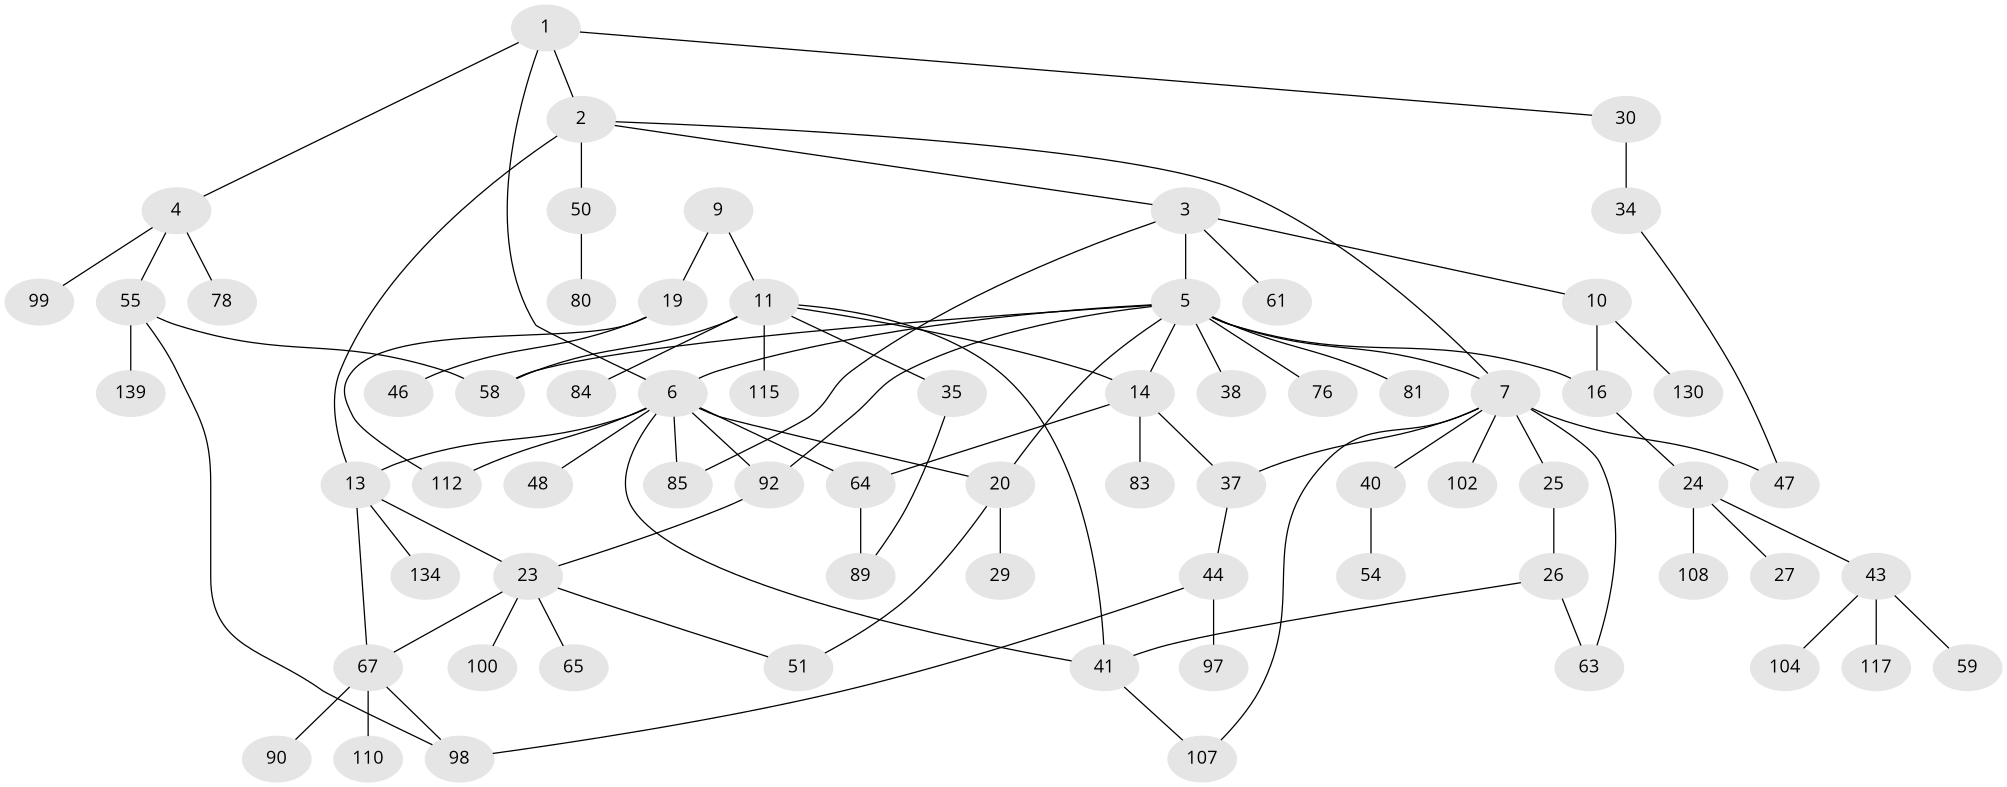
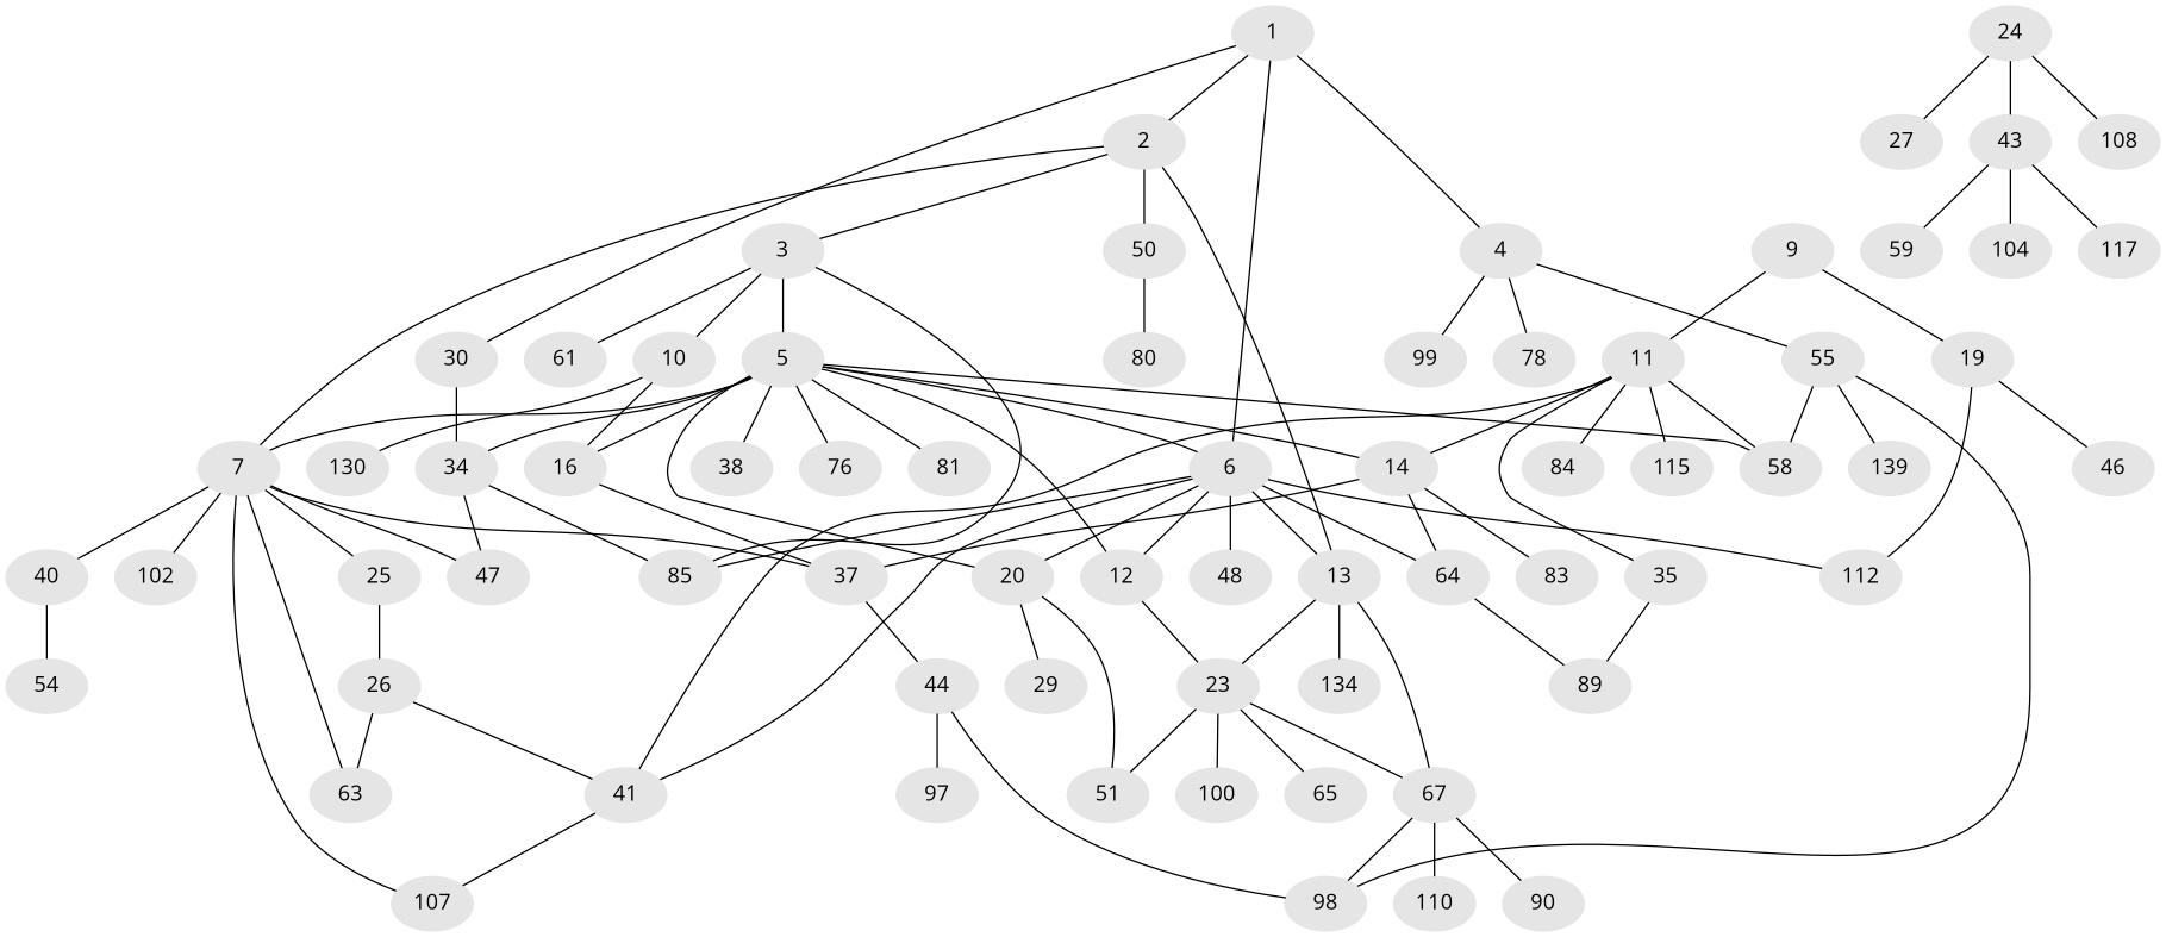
  graph {
    fontname="Open Sans"
    node [color=gray90 fontname="Open Sans" style=filled]
    edge [fontname="Open Sans"]
    1
    2
    4 [super="+49"]
    6 [super="+22"]
    30
    3 [super="+17"]
    7 [super="+94+18+21+52"]
    13 [super="+111+36"]
    50 [super="+62"]
    55 [super="+57"]
    78
    99 [super="+140"]
    85 [super="+93+96+114"]
-   12 [super="+69+109" label=92]
+   12 [super="+69+109"]
    20
    41 [super="+68"]
    48
    64 [super="+103+72"]
    112
    34 [super="+71"]
    5 [super="+66+95+15"]
    10 [super="+105"]
    61
    25
    37 [super="+91"]
    40
    47 [super="+131"]
    63
    102
    107 [super="+121"]
    23 [super="+39+118"]
    67 [super="+82"]
    134
    80
    14 [super="+31"]
    16 [super="+92"]
    38
    58 [super="+113+101"]
    76
    81
    130
    44 [super="+75"]
    97
    98
    139
    83
    24 [super="+88"]
    29
    51
    89
    26 [super="+87+45"]
    54
    11 [super="+32+28"]
    9
    19
    35 [super="+135"]
    84 [super="+126+128"]
    115
    46
    65
    100
    90
    110
    27
    43
    108
    59
    104
    117
    1 -- 2
    1 -- 4
    1 -- 6
    1 -- 30
    2 -- 3
    2 -- 7
    2 -- 13
    2 -- 50
    4 -- 55
    4 -- 78
    4 -- 99
    6 -- 13
    6 -- 85
    6 -- 12
    6 -- 20
    6 -- 41
    6 -- 48
    6 -- 64
    6 -- 112
    30 -- 34 [weight=2]
    3 -- 85
    3 -- 5
    3 -- 10
    3 -- 61
    7 -- 25
    7 -- 37
    7 -- 40
    7 -- 47
    7 -- 63
    7 -- 102
    7 -- 107
    13 -- 23
    13 -- 67
    13 -- 134
    50 -- 80
    55 -- 58
    55 -- 98
    55 -- 139
    12 -- 23
    20 -- 29
    20 -- 51
    41 -- 107
    64 -- 89
+   34 -- 85
    34 -- 47
    5 -- 6
    5 -- 7 [weight=2]
    5 -- 12
    5 -- 20
+   5 -- 34 [weight=2]
    5 -- 14
    5 -- 16
    5 -- 38
    5 -- 58
    5 -- 76
    5 -- 81
    10 -- 16
    10 -- 130
    25 -- 26
    37 -- 44
    40 -- 54
    23 -- 67
    23 -- 51
    23 -- 65
    23 -- 100
    67 -- 98
    67 -- 90
    67 -- 110
    14 -- 64
    14 -- 37
    14 -- 83
-   16 -- 24
+   16 -- 37
    44 -- 97
    44 -- 98
    24 -- 27
    24 -- 43
    24 -- 108
    26 -- 41
    26 -- 63
    11 -- 41
    11 -- 14
    11 -- 58
    11 -- 35
    11 -- 84
    11 -- 115
    9 -- 11
    9 -- 19
    19 -- 112
    19 -- 46
    35 -- 89
    43 -- 59
    43 -- 104
    43 -- 117
  }
